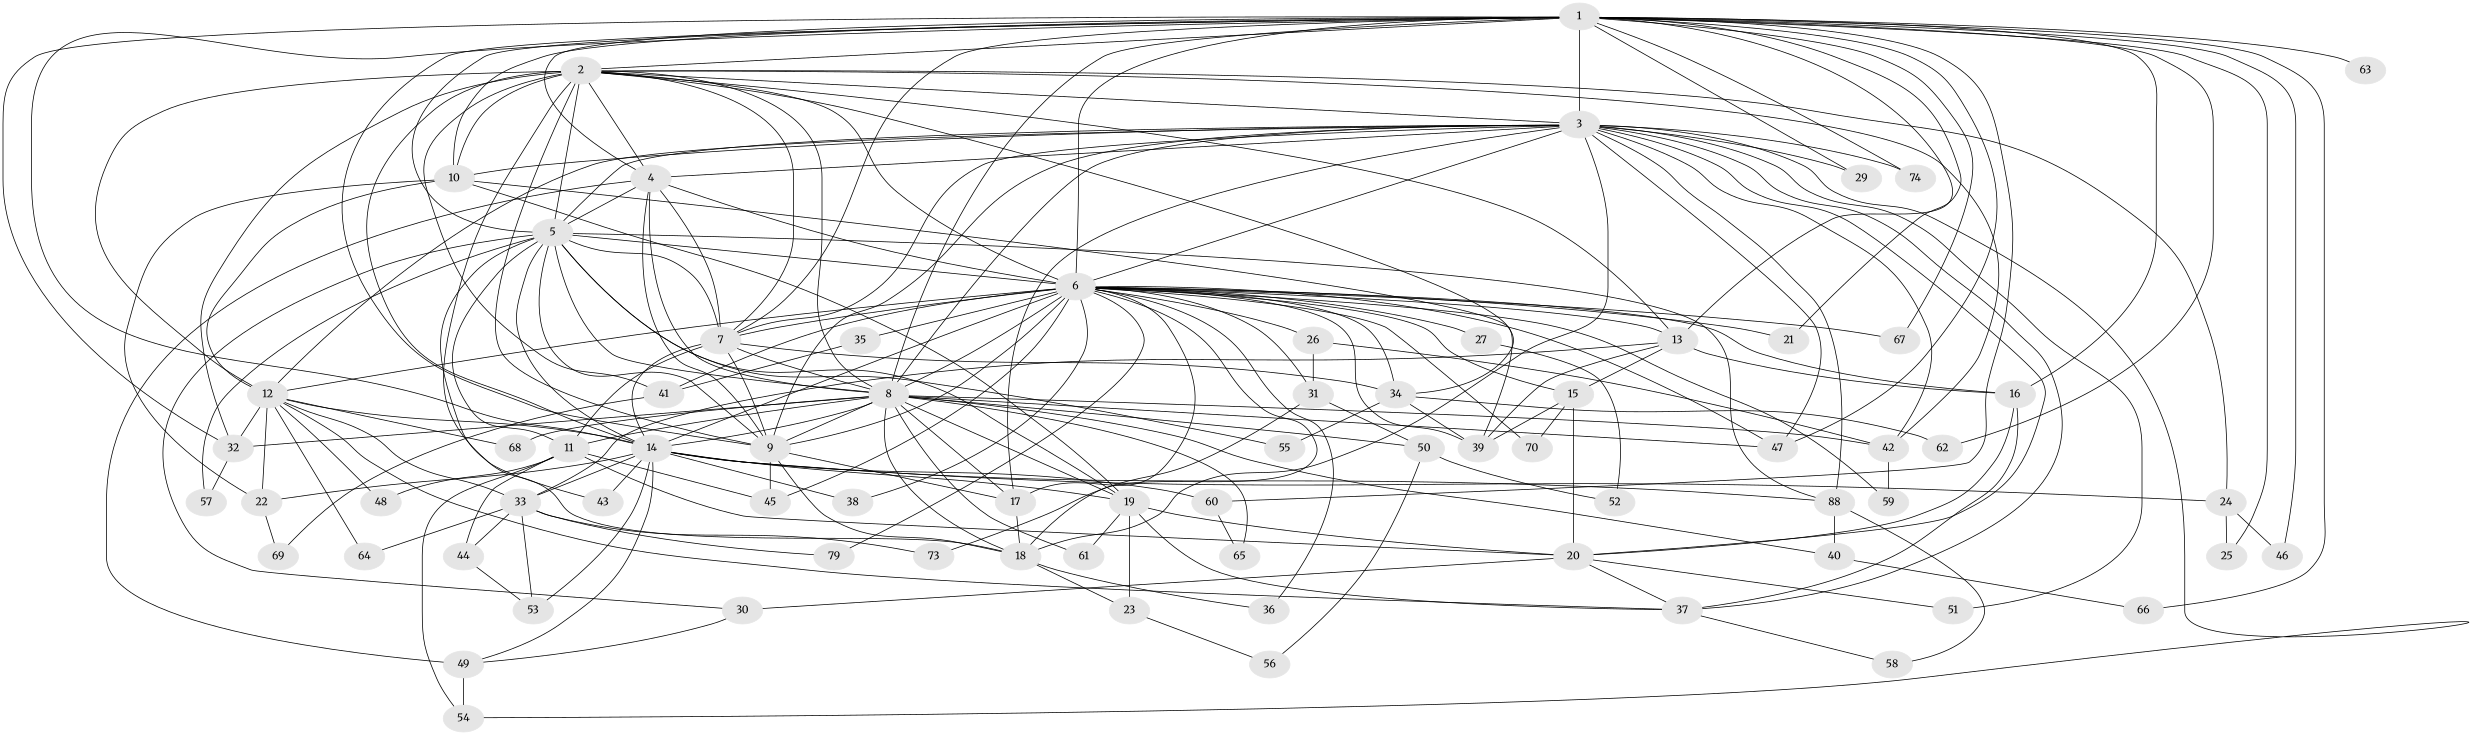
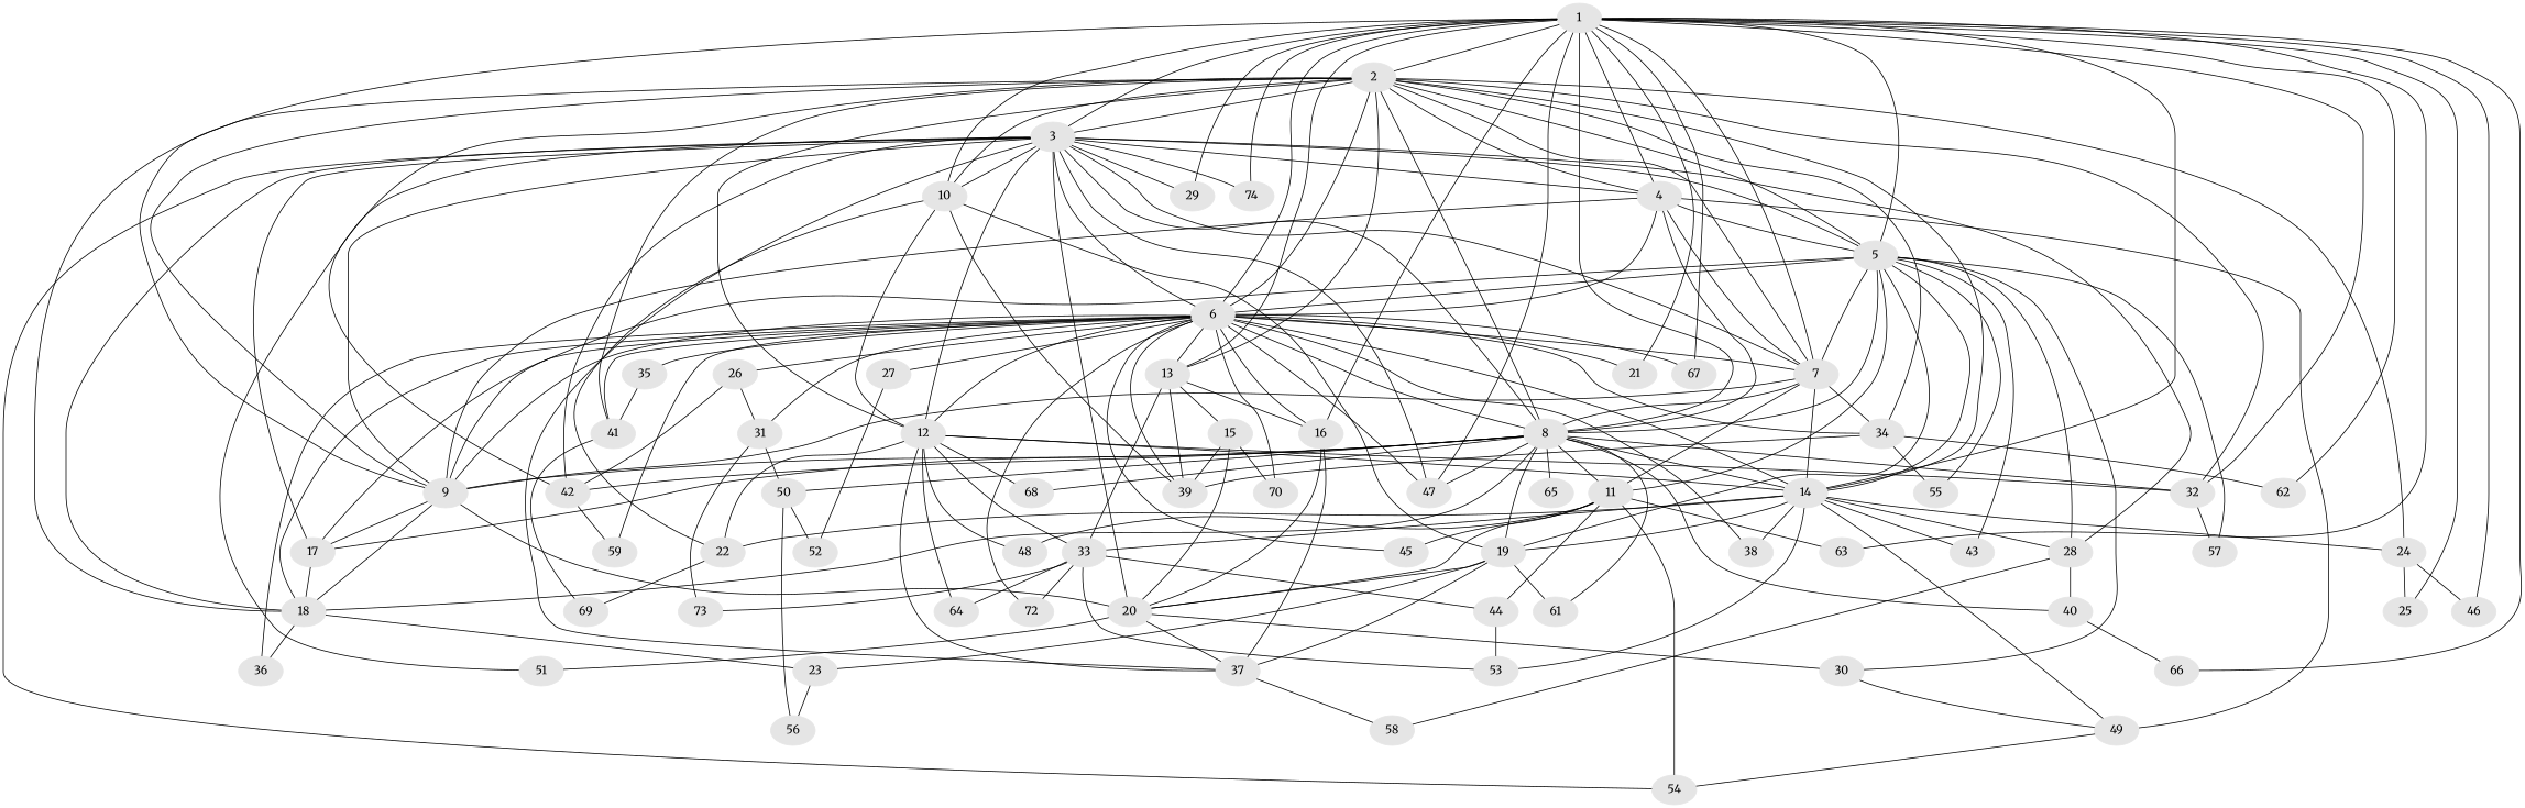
  graph {
    fontname=Merriweather
    node [color=gray90 fontname=Merriweather style=filled]
    edge [fontname=Merriweather weight=1.0]
    1
    2
    3
    4
    5
    6
    7
    8
    9
    10
    13
    14
    16
    21
    25
    29
    32
    46
    47
-   60
    62
    63
    66
    67
    74
    24
    12
    18
    34
    41
    42
    17
    20
-   28 [label=88]
+   28
    37
    51
    54
    49
    11
    19
    30
    43
    55
    57
    15
    26
    27
    31
    35
    36
    38
    39
    45
    59
    70
-   72 [label=79]
+   72
    40
    50
    61
    65
    68
    22
    33
    53
    48
    64
    23
    69
    58
    44
    52
    73
    56
    1 -- 2
    1 -- 3 [weight=2.0]
    1 -- 4
    1 -- 5
    1 -- 6 [weight=2.0]
    1 -- 7
    1 -- 8 [weight=2.0]
    1 -- 9
    1 -- 10
    1 -- 13
    1 -- 14
    1 -- 16
    1 -- 21
    1 -- 25
    1 -- 29
    1 -- 32
    1 -- 46
    1 -- 47
-   1 -- 60
    1 -- 62
    1 -- 63
    1 -- 66
    1 -- 67
    1 -- 74
    2 -- 3
    2 -- 4
    2 -- 5
    2 -- 6 [weight=3.0]
    2 -- 7 [weight=2.0]
    2 -- 8
    2 -- 9
    2 -- 10 [weight=6.0]
    2 -- 13
    2 -- 14
    2 -- 32
    2 -- 24
    2 -- 12 [weight=2.0]
    2 -- 18
    2 -- 34
    2 -- 41
    2 -- 42
    3 -- 4
    3 -- 5 [weight=2.0]
    3 -- 6 [weight=2.0]
    3 -- 7
    3 -- 8
    3 -- 9 [weight=2.0]
    3 -- 10 [weight=2.0]
    3 -- 29
    3 -- 47
    3 -- 74
    3 -- 12
    3 -- 18
    3 -- 42
    3 -- 17
    3 -- 20
    3 -- 28 [weight=2.0]
    3 -- 37
    3 -- 51
    3 -- 54
    4 -- 5
    4 -- 6 [weight=2.0]
    4 -- 7
    4 -- 8 [weight=2.0]
    4 -- 9
    4 -- 49 [weight=3.0]
    5 -- 6 [weight=2.0]
    5 -- 7 [weight=2.0]
    5 -- 8 [weight=3.0]
    5 -- 9 [weight=2.0]
    5 -- 14
    5 -- 28
    5 -- 11
    5 -- 19
    5 -- 30
    5 -- 43
    5 -- 55
    5 -- 57
    6 -- 7 [weight=3.0]
    6 -- 8 [weight=5.0]
    6 -- 9 [weight=2.0]
    6 -- 13 [weight=2.0]
    6 -- 14
    6 -- 16
    6 -- 21
    6 -- 47
    6 -- 67
    6 -- 12
    6 -- 18
    6 -- 34
    6 -- 41 [weight=2.0]
    6 -- 17
-   6 -- 15
    6 -- 26 [weight=2.0]
    6 -- 27
    6 -- 31
    6 -- 35 [weight=2.0]
    6 -- 36
    6 -- 38
    6 -- 39
    6 -- 45
    6 -- 59
    6 -- 70
    6 -- 72
    7 -- 8
    7 -- 9
    7 -- 14 [weight=10.0]
    7 -- 34
    7 -- 11
    8 -- 9
    8 -- 14 [weight=2.0]
    8 -- 32 [weight=2.0]
    8 -- 47
    8 -- 18
    8 -- 42
    8 -- 17
    8 -- 11
    8 -- 19
    8 -- 40
    8 -- 50
    8 -- 61
    8 -- 65
    8 -- 68
    9 -- 18
    9 -- 17
-   9 -- 45 [weight=6.0]
+   9 -- 20 [weight=6.0]
    10 -- 12
    10 -- 19
    10 -- 39
    10 -- 22
    13 -- 16
    13 -- 15
    13 -- 39
    13 -- 33
-   14 -- 60
    14 -- 24
    14 -- 28
    14 -- 49
    14 -- 19
    14 -- 43
    14 -- 38
    14 -- 22
    14 -- 33 [weight=2.0]
    14 -- 53
    16 -- 20
    16 -- 37
    32 -- 57
-   60 -- 65
    24 -- 25
    24 -- 46
    12 -- 14
    12 -- 32
    12 -- 37
    12 -- 68
    12 -- 22
    12 -- 33
    12 -- 48
    12 -- 64
    18 -- 36
    18 -- 23
    34 -- 62
    34 -- 55
    34 -- 39
    41 -- 69
    42 -- 59
    17 -- 18
    20 -- 37
    20 -- 51
    20 -- 30
    28 -- 40
    28 -- 58
    37 -- 58
    49 -- 54
+   11 -- 63
    11 -- 20 [weight=2.0]
    11 -- 54
    11 -- 45
    11 -- 48
    11 -- 44
    19 -- 20
    19 -- 37
    19 -- 61
    19 -- 23
    30 -- 49
    15 -- 20
    15 -- 39
    15 -- 70
    26 -- 42
    26 -- 31
    27 -- 52
    31 -- 50
    31 -- 73
    35 -- 41
    40 -- 66
    50 -- 52
    50 -- 56
    22 -- 69
    33 -- 72
    33 -- 53
    33 -- 64
    33 -- 44
    33 -- 73
    23 -- 56
    44 -- 53
  }
